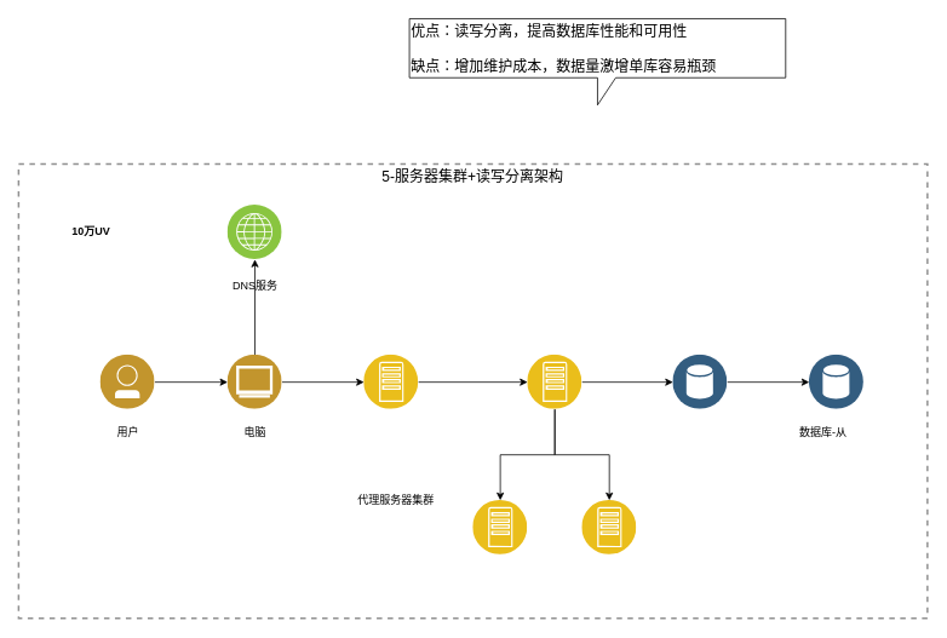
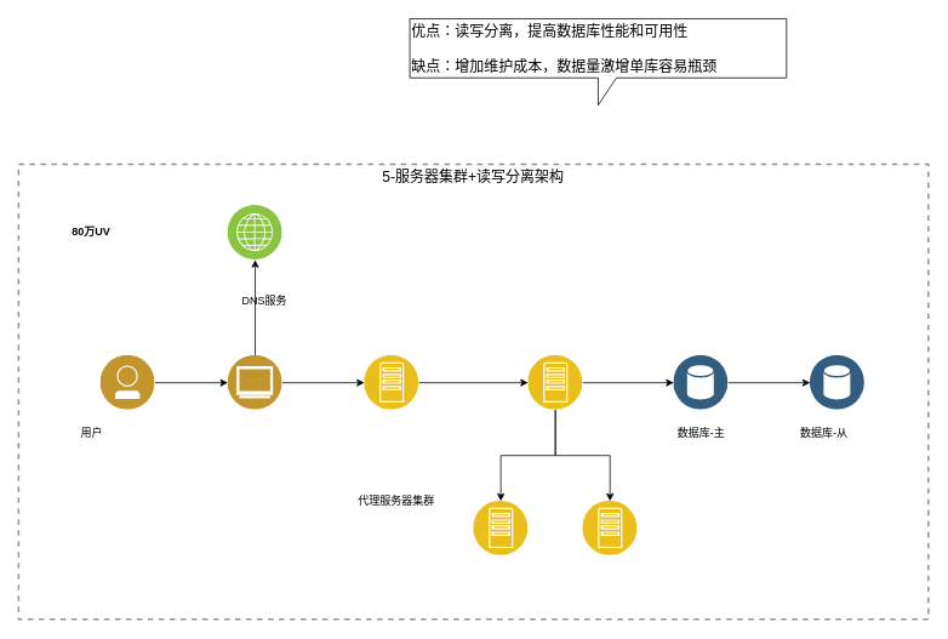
  <mxCell id="0" />
  <mxCell id="1" parent="0" />
  <mxCell id="2" value="&lt;span style=&quot;font-size: 16px;&quot;&gt;5-服务器集群+读写分离架构&lt;/span&gt;" style="fontStyle=0;verticalAlign=top;align=center;spacingTop=-2;fillColor=none;rounded=0;whiteSpace=wrap;html=1;strokeColor=#919191;strokeWidth=2;dashed=1;container=1;collapsible=0;expand=0;recursiveResize=0;" vertex="1" parent="1"><mxGeometry x="20" y="180" width="1000" height="500" as="geometry" /></mxCell>
- <mxCell id="3" value="10万UV" style="text;html=1;align=center;verticalAlign=middle;whiteSpace=wrap;rounded=0;fontStyle=1" vertex="1" parent="2"><mxGeometry x="50" y="60" width="60" height="30" as="geometry" /></mxCell>
+ <mxCell id="3" value="80万UV" style="text;html=1;align=center;verticalAlign=middle;whiteSpace=wrap;rounded=0;fontStyle=1" vertex="1" parent="2"><mxGeometry x="50" y="60" width="60" height="30" as="geometry" /></mxCell>
  <mxCell id="4" style="edgeStyle=orthogonalEdgeStyle;rounded=0;orthogonalLoop=1;jettySize=auto;html=1;entryX=0;entryY=0.5;entryDx=0;entryDy=0;" edge="1" parent="2" source="5" target="9"><mxGeometry relative="1" as="geometry" /></mxCell>
  <mxCell id="5" value="" style="image;aspect=fixed;perimeter=ellipsePerimeter;html=1;align=center;shadow=0;dashed=0;fontColor=#4277BB;labelBackgroundColor=default;fontSize=12;spacingTop=3;image=img/lib/ibm/users/user.svg;" vertex="1" parent="2"><mxGeometry x="90" y="210" width="60" height="60" as="geometry" /></mxCell>
- <mxCell id="6" value="用户" style="text;html=1;align=center;verticalAlign=middle;resizable=0;points=[];autosize=1;strokeColor=none;fillColor=none;" vertex="1" parent="2"><mxGeometry x="95" y="280" width="50" height="30" as="geometry" /></mxCell>
+ <mxCell id="6" value="用户" style="text;html=1;align=center;verticalAlign=middle;resizable=0;points=[];autosize=1;strokeColor=none;fillColor=none;" vertex="1" parent="2"><mxGeometry x="55" y="280" width="50" height="30" as="geometry" /></mxCell>
  <mxCell id="7" style="edgeStyle=orthogonalEdgeStyle;rounded=0;orthogonalLoop=1;jettySize=auto;html=1;" edge="1" parent="2" source="9" target="11"><mxGeometry relative="1" as="geometry" /></mxCell>
  <mxCell id="8" style="edgeStyle=orthogonalEdgeStyle;rounded=0;orthogonalLoop=1;jettySize=auto;html=1;" edge="1" parent="2" source="9" target="14"><mxGeometry relative="1" as="geometry" /></mxCell>
  <mxCell id="9" value="" style="image;aspect=fixed;perimeter=ellipsePerimeter;html=1;align=center;shadow=0;dashed=0;fontColor=#4277BB;labelBackgroundColor=default;fontSize=12;spacingTop=3;image=img/lib/ibm/users/browser.svg;" vertex="1" parent="2"><mxGeometry x="230" y="210" width="60" height="60" as="geometry" /></mxCell>
- <mxCell id="10" value="电脑" style="text;html=1;align=center;verticalAlign=middle;resizable=0;points=[];autosize=1;strokeColor=none;fillColor=none;" vertex="1" parent="2"><mxGeometry x="235" y="280" width="50" height="30" as="geometry" /></mxCell>
  <mxCell id="11" value="" style="image;aspect=fixed;perimeter=ellipsePerimeter;html=1;align=center;shadow=0;dashed=0;fontColor=#4277BB;labelBackgroundColor=default;fontSize=12;spacingTop=3;image=img/lib/ibm/infrastructure/channels.svg;" vertex="1" parent="2"><mxGeometry x="230" y="45" width="60" height="60" as="geometry" /></mxCell>
- <mxCell id="12" value="DNS服务" style="text;html=1;align=center;verticalAlign=middle;resizable=0;points=[];autosize=1;strokeColor=none;fillColor=none;" vertex="1" parent="2"><mxGeometry x="225" y="120" width="70" height="30" as="geometry" /></mxCell>
+ <mxCell id="12" value="DNS服务" style="text;html=1;align=center;verticalAlign=middle;resizable=0;points=[];autosize=1;strokeColor=none;fillColor=none;" vertex="1" parent="2"><mxGeometry x="235" y="135" width="70" height="30" as="geometry" /></mxCell>
  <mxCell id="13" style="edgeStyle=orthogonalEdgeStyle;rounded=0;orthogonalLoop=1;jettySize=auto;html=1;entryX=0;entryY=0.5;entryDx=0;entryDy=0;" edge="1" parent="2" source="14" target="19"><mxGeometry relative="1" as="geometry" /></mxCell>
  <mxCell id="14" value="" style="image;aspect=fixed;perimeter=ellipsePerimeter;html=1;align=center;shadow=0;dashed=0;fontColor=#4277BB;labelBackgroundColor=default;fontSize=12;spacingTop=3;image=img/lib/ibm/applications/app_server.svg;" vertex="1" parent="2"><mxGeometry x="380" y="210" width="60" height="60" as="geometry" /></mxCell>
  <mxCell id="15" value="代理服务器集群" style="text;html=1;align=center;verticalAlign=middle;resizable=0;points=[];autosize=1;strokeColor=none;fillColor=none;" vertex="1" parent="2"><mxGeometry x="360" y="355" width="110" height="30" as="geometry" /></mxCell>
  <mxCell id="16" style="edgeStyle=orthogonalEdgeStyle;rounded=0;orthogonalLoop=1;jettySize=auto;html=1;" edge="1" parent="2" source="19" target="21"><mxGeometry relative="1" as="geometry" /></mxCell>
  <mxCell id="17" style="edgeStyle=orthogonalEdgeStyle;rounded=0;orthogonalLoop=1;jettySize=auto;html=1;entryX=0.5;entryY=0;entryDx=0;entryDy=0;" edge="1" parent="2" source="19" target="25"><mxGeometry relative="1" as="geometry" /></mxCell>
  <mxCell id="18" style="edgeStyle=orthogonalEdgeStyle;rounded=0;orthogonalLoop=1;jettySize=auto;html=1;" edge="1" parent="2" source="19" target="26"><mxGeometry relative="1" as="geometry" /></mxCell>
  <mxCell id="19" value="" style="image;aspect=fixed;perimeter=ellipsePerimeter;html=1;align=center;shadow=0;dashed=0;fontColor=#4277BB;labelBackgroundColor=default;fontSize=12;spacingTop=3;image=img/lib/ibm/applications/app_server.svg;" vertex="1" parent="2"><mxGeometry x="560" y="210" width="60" height="60" as="geometry" /></mxCell>
  <mxCell id="20" style="edgeStyle=orthogonalEdgeStyle;rounded=0;orthogonalLoop=1;jettySize=auto;html=1;" edge="1" parent="2" source="21" target="23"><mxGeometry relative="1" as="geometry" /></mxCell>
  <mxCell id="21" value="" style="image;aspect=fixed;perimeter=ellipsePerimeter;html=1;align=center;shadow=0;dashed=0;fontColor=#4277BB;labelBackgroundColor=default;fontSize=12;spacingTop=3;image=img/lib/ibm/data/data_services.svg;" vertex="1" parent="2"><mxGeometry x="720" y="210" width="60" height="60" as="geometry" /></mxCell>
+ <mxCell id="22" value="数据库-主" style="text;html=1;align=center;verticalAlign=middle;resizable=0;points=[];autosize=1;strokeColor=none;fillColor=none;" vertex="1" parent="2"><mxGeometry x="710" y="280" width="80" height="30" as="geometry" /></mxCell>
  <mxCell id="23" value="" style="image;aspect=fixed;perimeter=ellipsePerimeter;html=1;align=center;shadow=0;dashed=0;fontColor=#4277BB;labelBackgroundColor=default;fontSize=12;spacingTop=3;image=img/lib/ibm/data/data_services.svg;" vertex="1" parent="2"><mxGeometry x="870" y="210" width="60" height="60" as="geometry" /></mxCell>
  <mxCell id="24" value="数据库-从" style="text;html=1;align=center;verticalAlign=middle;resizable=0;points=[];autosize=1;strokeColor=none;fillColor=none;" vertex="1" parent="2"><mxGeometry x="845" y="280" width="80" height="30" as="geometry" /></mxCell>
  <mxCell id="25" value="" style="image;aspect=fixed;perimeter=ellipsePerimeter;html=1;align=center;shadow=0;dashed=0;fontColor=#4277BB;labelBackgroundColor=default;fontSize=12;spacingTop=3;image=img/lib/ibm/applications/app_server.svg;" vertex="1" parent="2"><mxGeometry x="500" y="370" width="60" height="60" as="geometry" /></mxCell>
  <mxCell id="26" value="" style="image;aspect=fixed;perimeter=ellipsePerimeter;html=1;align=center;shadow=0;dashed=0;fontColor=#4277BB;labelBackgroundColor=default;fontSize=12;spacingTop=3;image=img/lib/ibm/applications/app_server.svg;" vertex="1" parent="2"><mxGeometry x="620" y="370" width="60" height="60" as="geometry" /></mxCell>
  <mxCell id="27" value="优点：读写分离，提高数据库性能和可用性&lt;div&gt;&lt;br&gt;&lt;/div&gt;&lt;div&gt;缺点：增加维护成本，数据量激增单库容易瓶颈&lt;/div&gt;" style="shape=callout;whiteSpace=wrap;html=1;perimeter=calloutPerimeter;align=left;fontSize=16;" vertex="1" parent="1"><mxGeometry x="450" y="20" width="414" height="95" as="geometry" /></mxCell>
